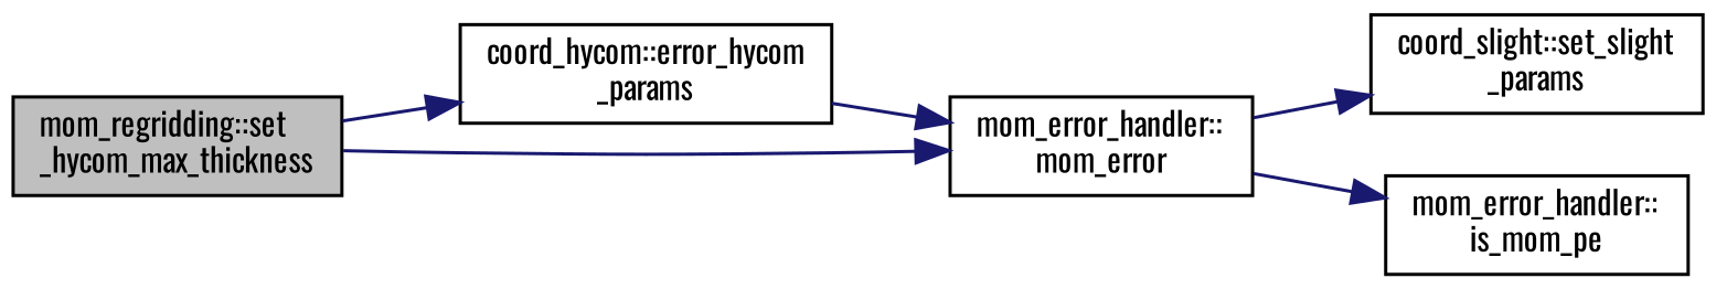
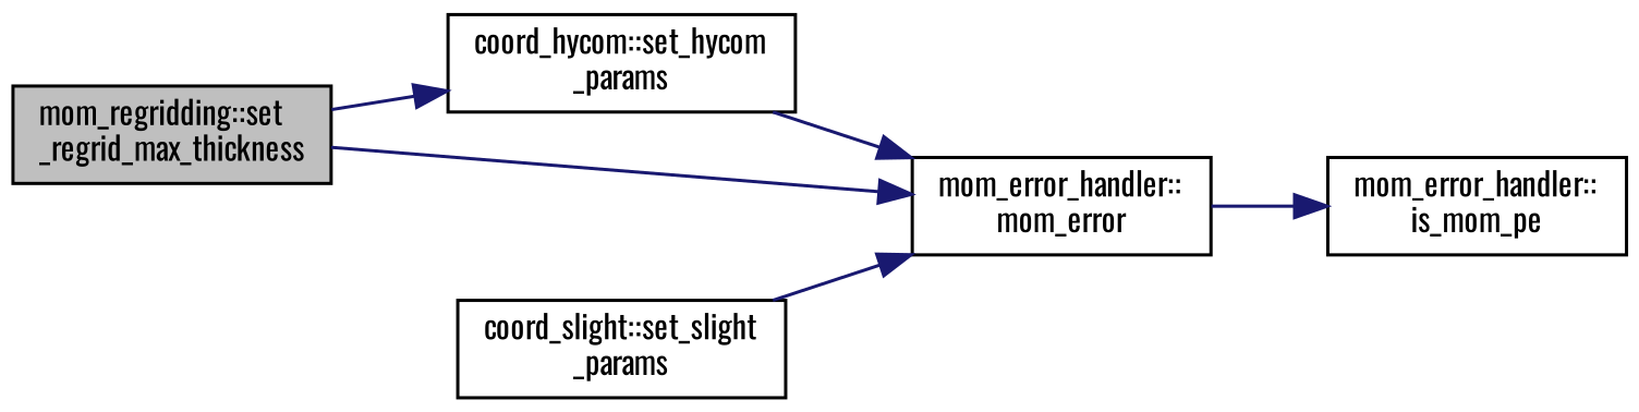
  digraph {
    fontname=Oswald
    rankdir=LR
    node [color=black fillcolor=white fontname=Oswald fontsize=10 shape=record style=filled]
    edge [color=midnightblue fontname=Oswald fontsize=10 labelfontname=Helvetica labelfontsize=10 style=solid]
-   n1 [fillcolor=grey75 fontcolor=black height=0.2 label="mom_regridding::set\l_hycom_max_thickness" width=0.4]
-   n2 [height=0.2 label="coord_hycom::error_hycom\l_params" width=0.4]
+   n1 [fillcolor=grey75 fontcolor=black height=0.2 label="mom_regridding::set\l_regrid_max_thickness" width=0.4]
+   n2 [height=0.2 label="coord_hycom::set_hycom\l_params" width=0.4]
    n3 [height=0.2 label="mom_error_handler::\lmom_error" width=0.4]
    n4 [height=0.2 label="coord_slight::set_slight\l_params" width=0.4]
    n5 [height=0.2 label="mom_error_handler::\lis_mom_pe" width=0.4]
    n1 -> n2
    n1 -> n3
    n2 -> n3
    n3 -> n5
-   n3 -> n4
+   n4 -> n3
  }
